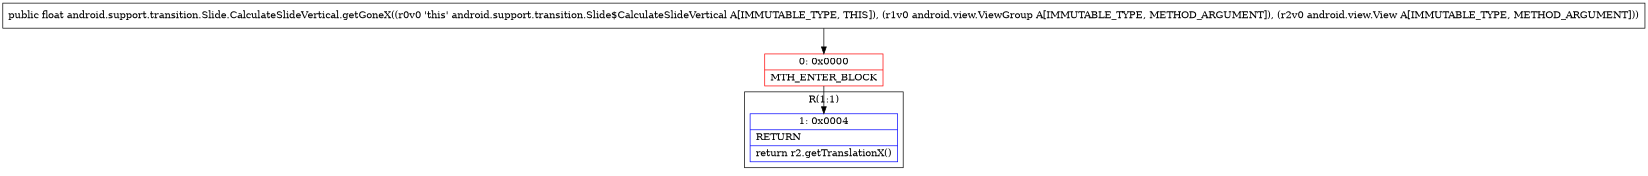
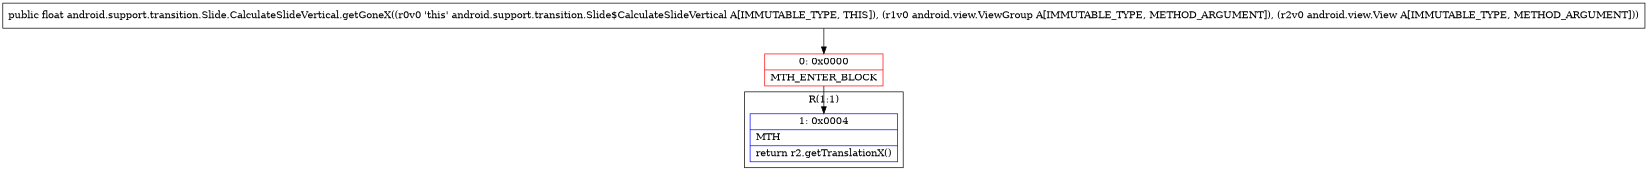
  digraph {
    node [shape=record]
-   n1 [color=blue label="{1\:\ 0x0004|RETURN\l|return r2.getTranslationX()\l}"]
+   n1 [color=blue label="{1\:\ 0x0004|MTH\l|return r2.getTranslationX()\l}"]
    n2 [color=red label="{0\:\ 0x0000|MTH_ENTER_BLOCK\l}"]
    n3 [label="{public float android.support.transition.Slide.CalculateSlideVertical.getGoneX((r0v0 'this' android.support.transition.Slide$CalculateSlideVertical A[IMMUTABLE_TYPE, THIS]), (r1v0 android.view.ViewGroup A[IMMUTABLE_TYPE, METHOD_ARGUMENT]), (r2v0 android.view.View A[IMMUTABLE_TYPE, METHOD_ARGUMENT])) }"]
    subgraph cluster_1 {
      label="R(1:1)"
      n1
    }
    n2 -> n1
    n3 -> n2
  }
